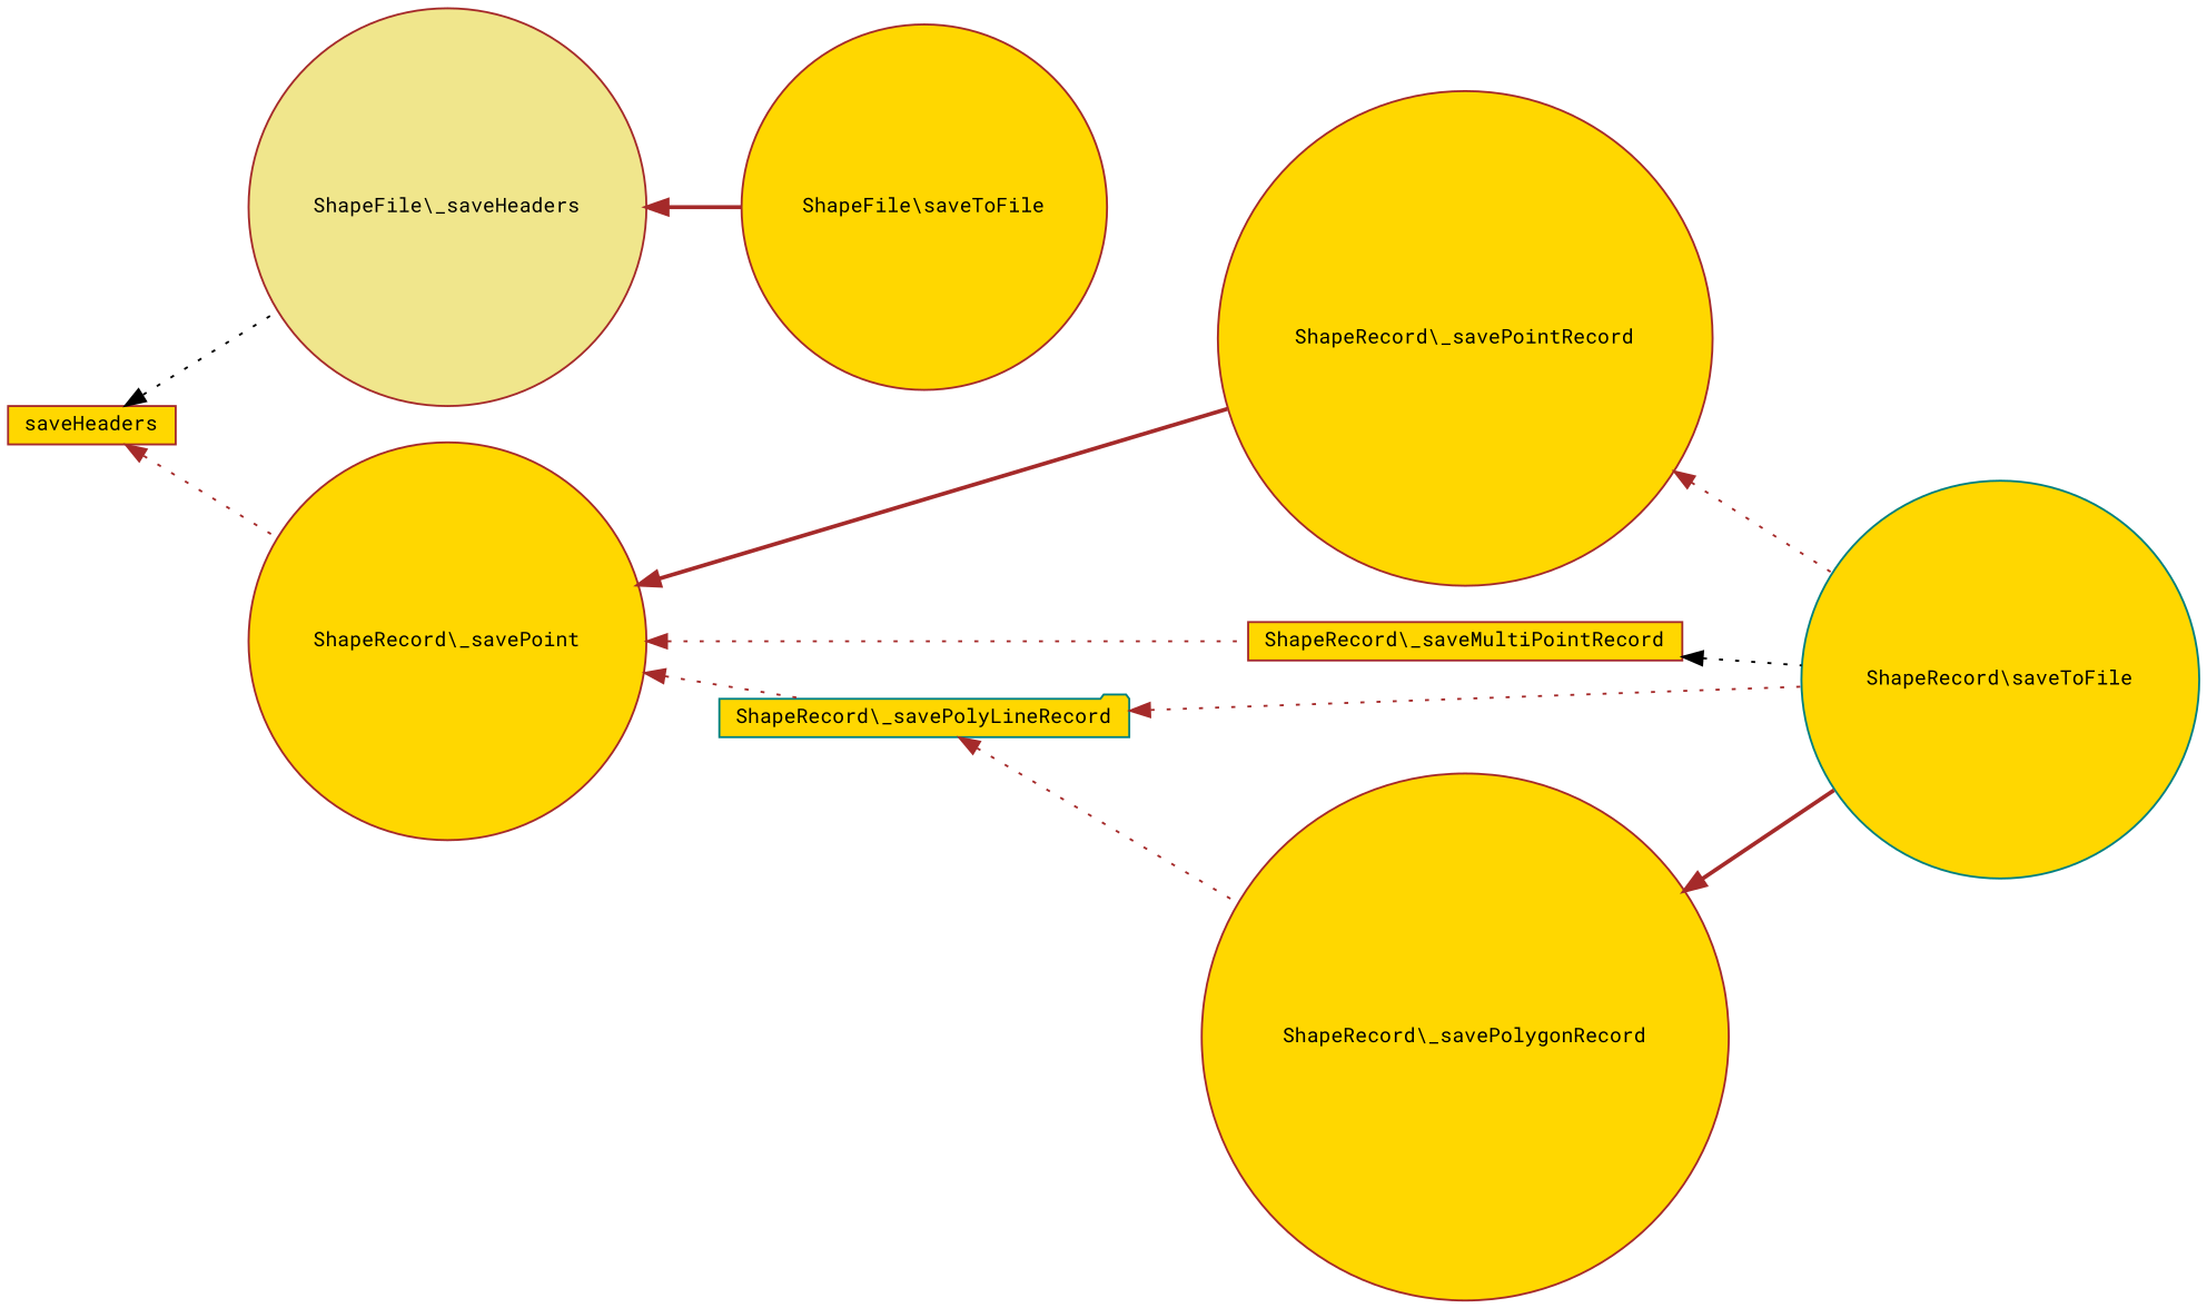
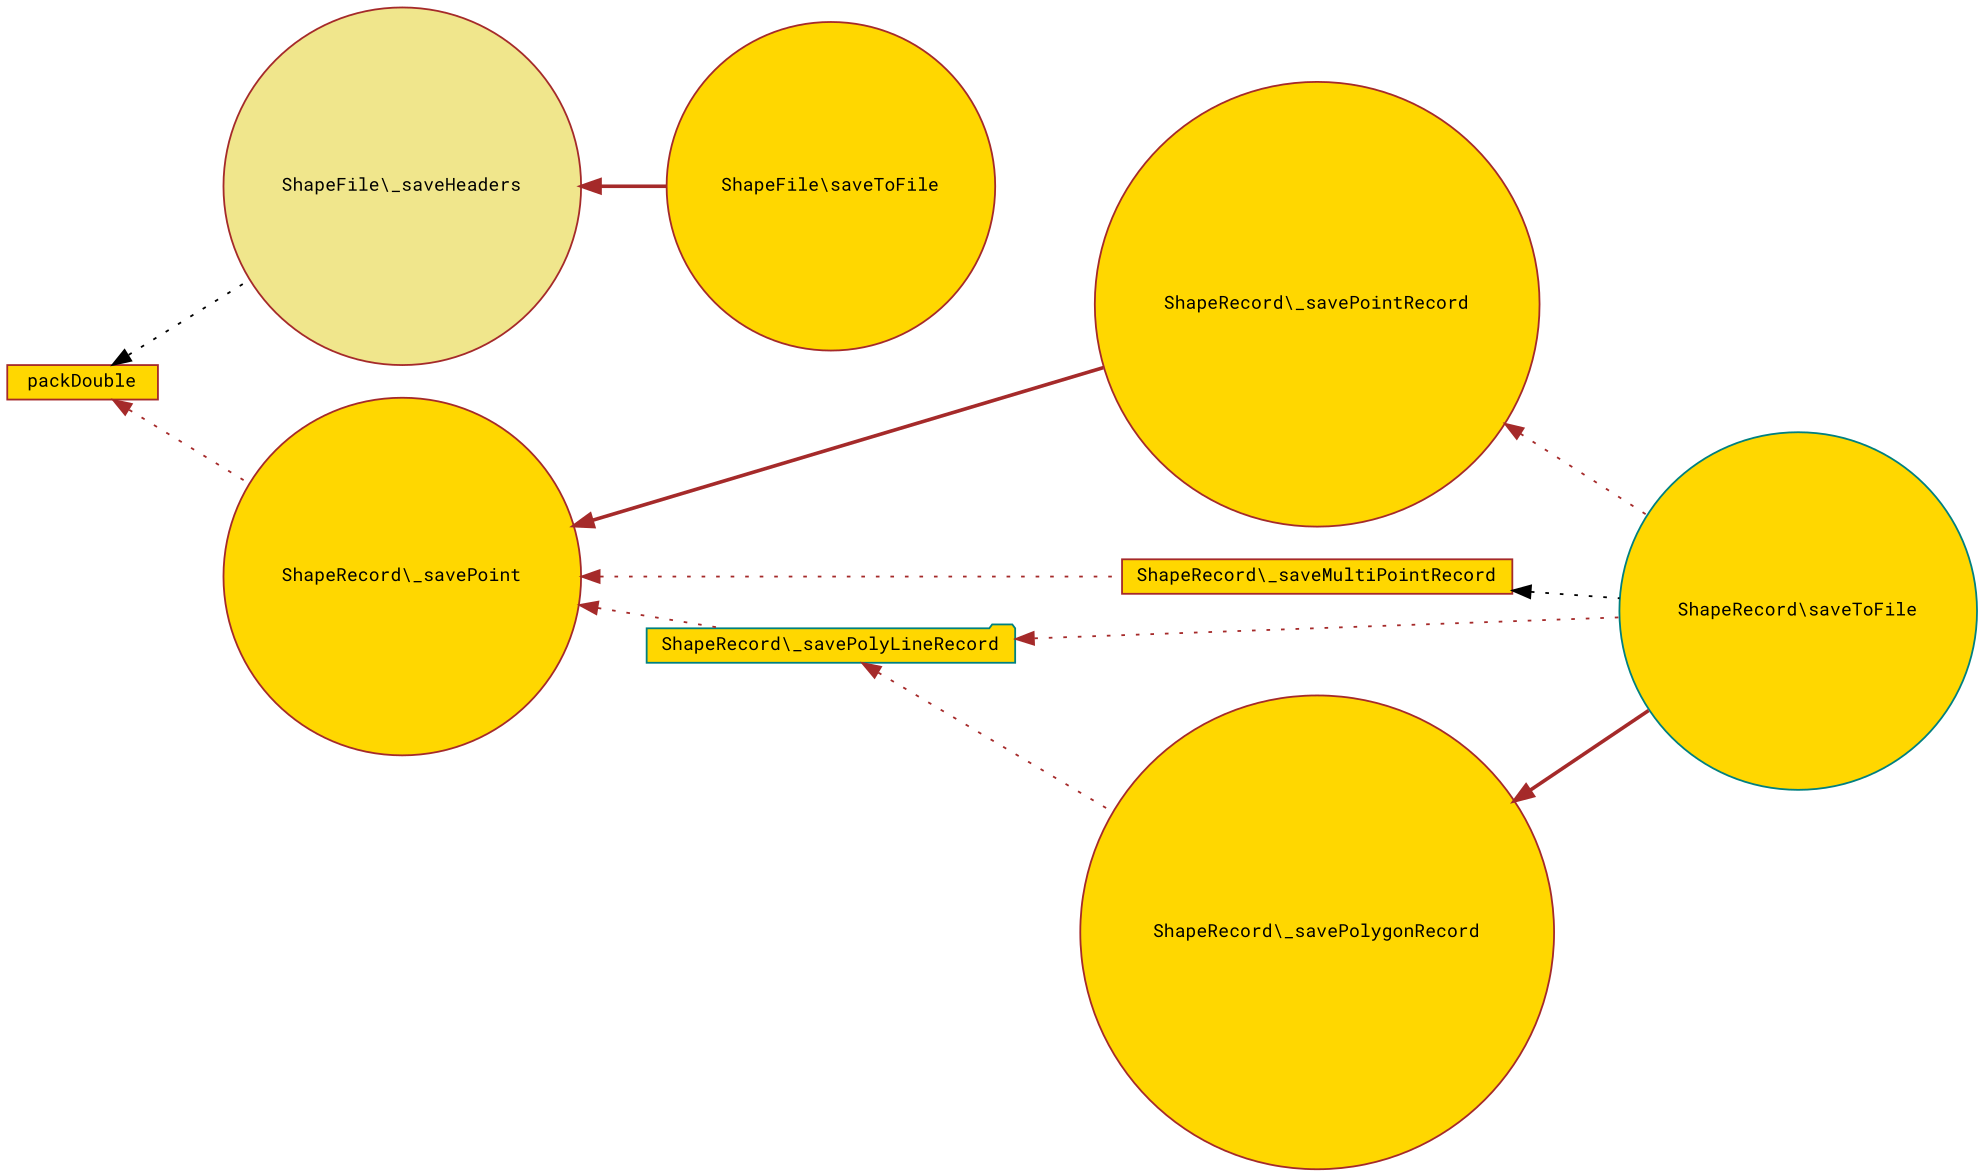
  digraph {
    rankdir=LR
    fontname="Roboto Mono"
    node [color=brown fillcolor=gold fontname="Roboto Mono" fontsize=10 shape=circle style=filled]
    edge [color=brown dir=back fontname="Roboto Mono" fontsize=10 labelfontname=Helvetica labelfontsize=10 style=dotted]
-   n1 [fontcolor=black height=0.2 label=saveHeaders shape=box width=0.4]
+   n1 [fontcolor=black height=0.2 label=packDouble shape=box width=0.4]
    n2 [fillcolor=khaki height=0.2 label="ShapeFile\\_saveHeaders" width=0.4]
    n3 [height=0.2 label="ShapeRecord\\_savePoint" width=0.4]
    n4 [height=0.2 label="ShapeFile\\saveToFile" width=0.4]
    n5 [height=0.2 label="ShapeRecord\\_savePointRecord" width=0.4]
    n6 [height=0.2 label="ShapeRecord\\_saveMultiPointRecord" shape=box width=0.4]
    n7 [color=teal height=0.2 label="ShapeRecord\\_savePolyLineRecord" shape=folder width=0.4]
    n8 [color=teal height=0.2 label="ShapeRecord\\saveToFile" width=0.4]
    n9 [height=0.2 label="ShapeRecord\\_savePolygonRecord" width=0.4]
    n1 -> n2 [color=black]
    n1 -> n3
    n2 -> n4 [style=bold]
    n3 -> n5 [style=bold]
    n3 -> n6
    n3 -> n7
    n5 -> n8
    n6 -> n8 [color=black]
    n7 -> n8
    n7 -> n9
    n9 -> n8 [style=bold]
  }
